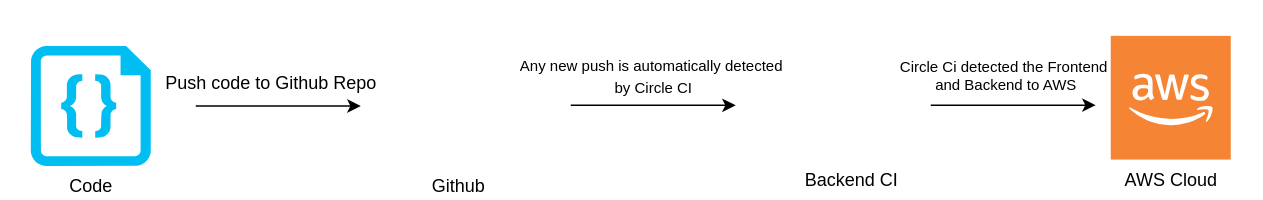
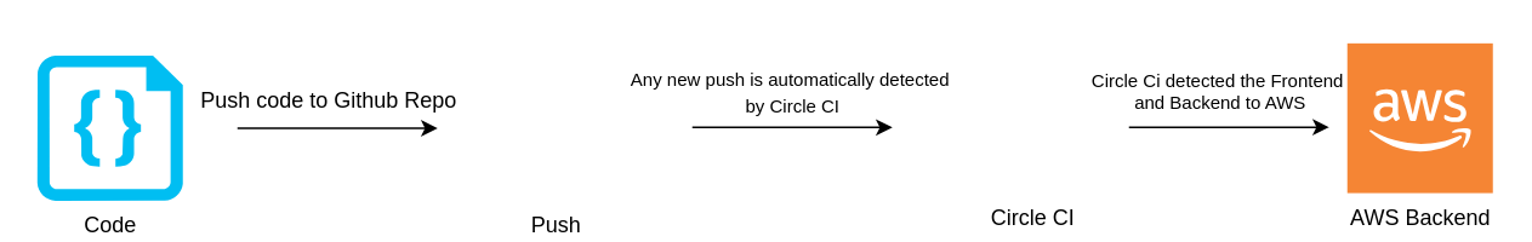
  <mxCell id="0" />
  <mxCell id="1" parent="0" />
  <mxCell id="2" value="Code" style="verticalLabelPosition=bottom;html=1;verticalAlign=top;align=center;strokeColor=none;fillColor=#00BEF2;shape=mxgraph.azure.code_file;pointerEvents=1;" vertex="1" parent="1"><mxGeometry x="20" y="30" width="80" height="80" as="geometry" /></mxCell>
- <mxCell id="3" value="Github" style="shape=image;html=1;verticalAlign=top;verticalLabelPosition=bottom;labelBackgroundColor=#ffffff;imageAspect=0;aspect=fixed;image=https://cdn4.iconfinder.com/data/icons/ionicons/512/icon-social-github-128.png" vertex="1" parent="1"><mxGeometry x="260" y="20" width="90" height="90" as="geometry" /></mxCell>
- <mxCell id="4" value="AWS Cloud" style="outlineConnect=0;dashed=0;verticalLabelPosition=bottom;verticalAlign=top;align=center;html=1;shape=mxgraph.aws3.cloud_2;fillColor=#F58534;gradientColor=none;" vertex="1" parent="1"><mxGeometry x="740" y="23.23" width="80" height="82.5" as="geometry" /></mxCell>
+ <mxCell id="3" value="Push" style="shape=image;html=1;verticalAlign=top;verticalLabelPosition=bottom;labelBackgroundColor=#ffffff;imageAspect=0;aspect=fixed;image=https://cdn4.iconfinder.com/data/icons/ionicons/512/icon-social-github-128.png" vertex="1" parent="1"><mxGeometry x="260" y="20" width="90" height="90" as="geometry" /></mxCell>
+ <mxCell id="4" value="AWS Backend" style="outlineConnect=0;dashed=0;verticalLabelPosition=bottom;verticalAlign=top;align=center;html=1;shape=mxgraph.aws3.cloud_2;fillColor=#F58534;gradientColor=none;" vertex="1" parent="1"><mxGeometry x="740" y="23.23" width="80" height="82.5" as="geometry" /></mxCell>
  <mxCell id="5" value="" style="endArrow=classic;html=1;rounded=0;" edge="1" parent="1"><mxGeometry width="50" height="50" relative="1" as="geometry"><mxPoint x="130" y="70" as="sourcePoint" /><mxPoint x="240" y="70" as="targetPoint" /></mxGeometry></mxCell>
  <mxCell id="6" value="Push code to Github Repo" style="text;html=1;align=center;verticalAlign=middle;resizable=0;points=[];autosize=1;strokeColor=none;fillColor=none;" vertex="1" parent="1"><mxGeometry x="100" y="40" width="160" height="30" as="geometry" /></mxCell>
  <mxCell id="7" value="" style="endArrow=classic;html=1;rounded=0;" edge="1" parent="1"><mxGeometry width="50" height="50" relative="1" as="geometry"><mxPoint x="380" y="69.58" as="sourcePoint" /><mxPoint x="490" y="69.58" as="targetPoint" /></mxGeometry></mxCell>
  <mxCell id="8" value="&lt;font style=&quot;font-size: 10px;&quot;&gt;Any new push is automatically detected&amp;nbsp;&lt;br&gt;by Circle CI&lt;/font&gt;" style="text;html=1;align=center;verticalAlign=middle;resizable=0;points=[];autosize=1;strokeColor=none;fillColor=none;" vertex="1" parent="1"><mxGeometry x="335" y="30" width="200" height="40" as="geometry" /></mxCell>
- <mxCell id="9" value="Backend CI" style="shape=image;verticalLabelPosition=bottom;labelBackgroundColor=default;verticalAlign=top;aspect=fixed;imageAspect=0;image=https://upload.wikimedia.org/wikipedia/commons/thumb/8/82/Circleci-icon-logo.svg/1200px-Circleci-icon-logo.svg.png;" vertex="1" parent="1"><mxGeometry x="530" y="30" width="75" height="75.73" as="geometry" /></mxCell>
+ <mxCell id="9" value="Circle CI" style="shape=image;verticalLabelPosition=bottom;labelBackgroundColor=default;verticalAlign=top;aspect=fixed;imageAspect=0;image=https://upload.wikimedia.org/wikipedia/commons/thumb/8/82/Circleci-icon-logo.svg/1200px-Circleci-icon-logo.svg.png;" vertex="1" parent="1"><mxGeometry x="530" y="30" width="75" height="75.73" as="geometry" /></mxCell>
  <mxCell id="10" value="" style="endArrow=classic;html=1;rounded=0;" edge="1" parent="1"><mxGeometry width="50" height="50" relative="1" as="geometry"><mxPoint x="620" y="69.43" as="sourcePoint" /><mxPoint x="730" y="69.43" as="targetPoint" /></mxGeometry></mxCell>
  <mxCell id="11" value="Circle Ci detected the Frontend&amp;nbsp;&lt;br&gt;and Backend to AWS" style="text;html=1;align=center;verticalAlign=middle;resizable=0;points=[];autosize=1;strokeColor=none;fillColor=none;fontSize=10;" vertex="1" parent="1"><mxGeometry x="590" y="30" width="160" height="40" as="geometry" /></mxCell>
